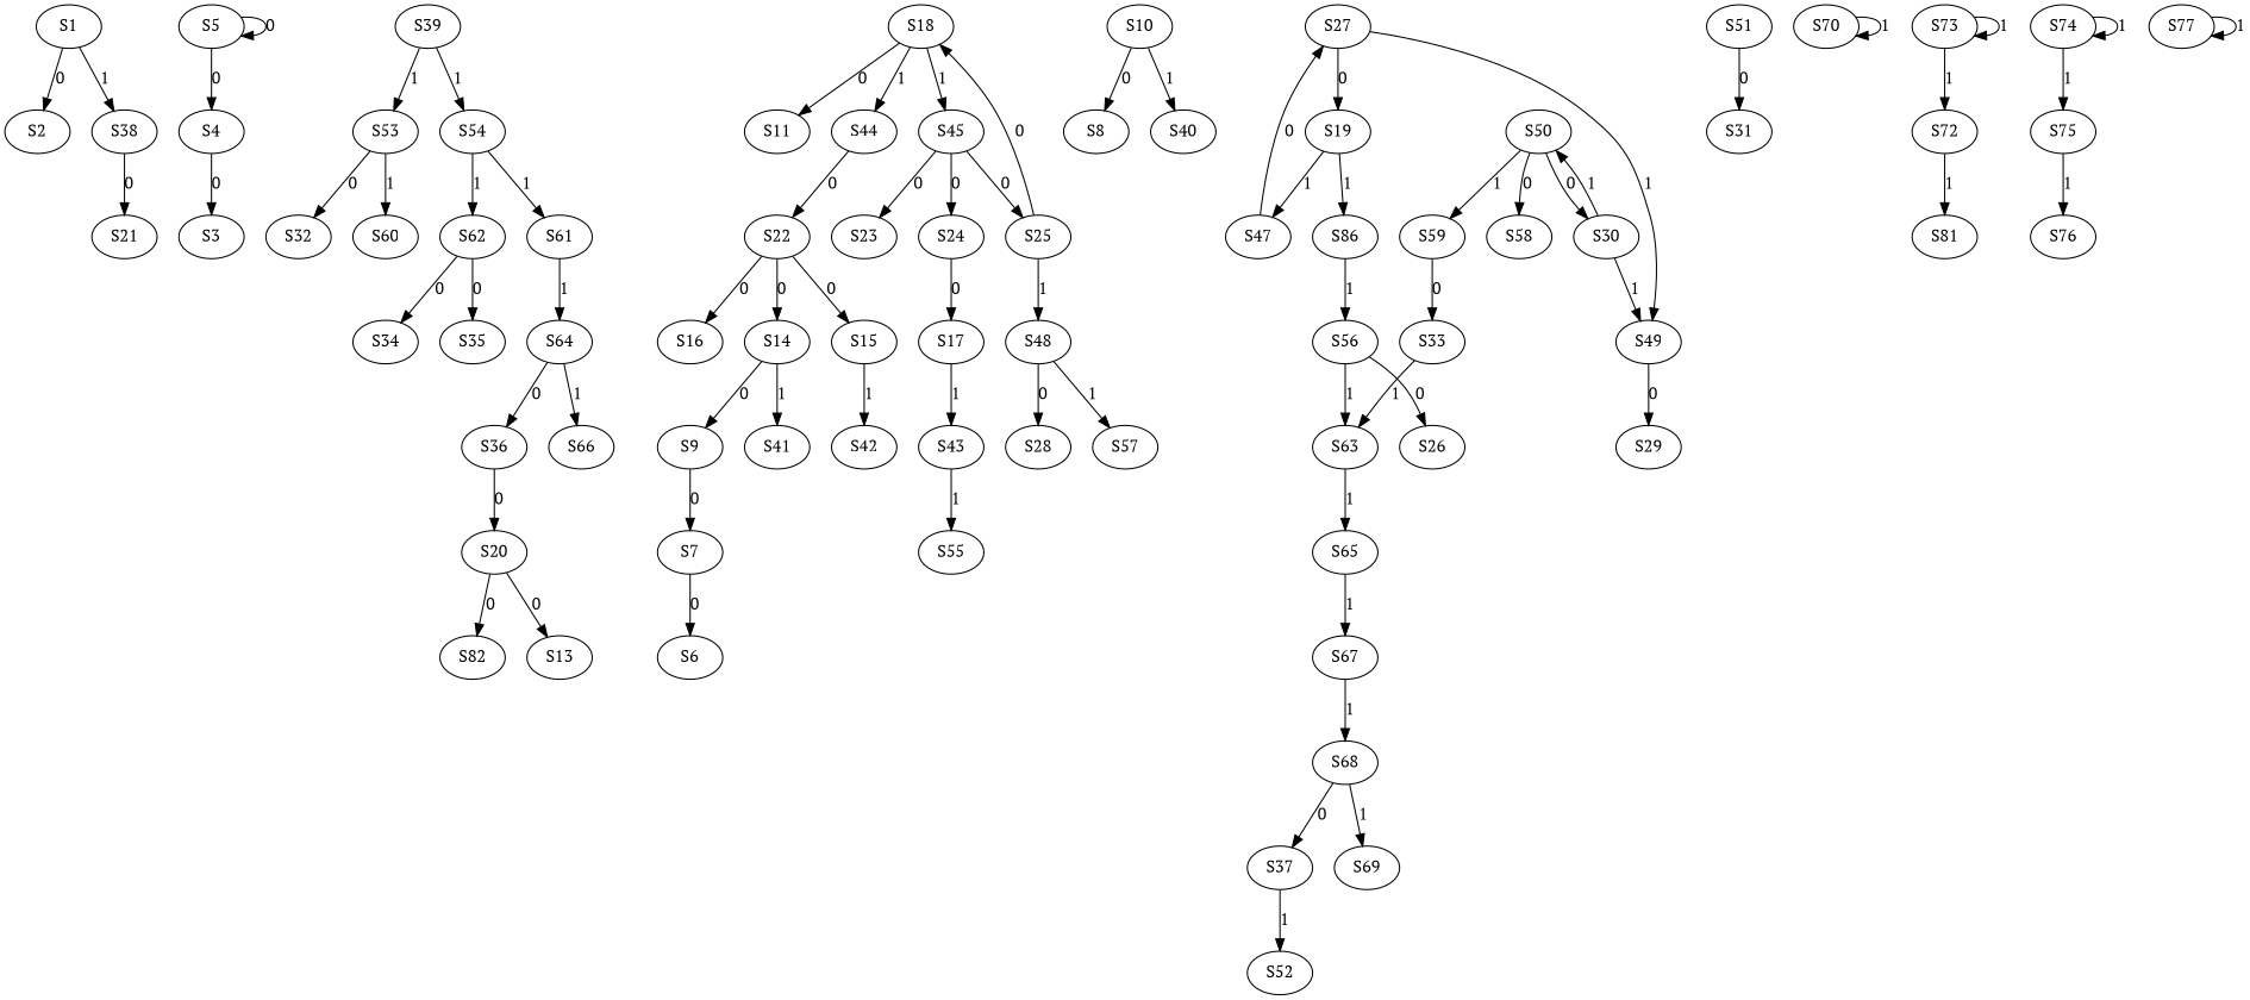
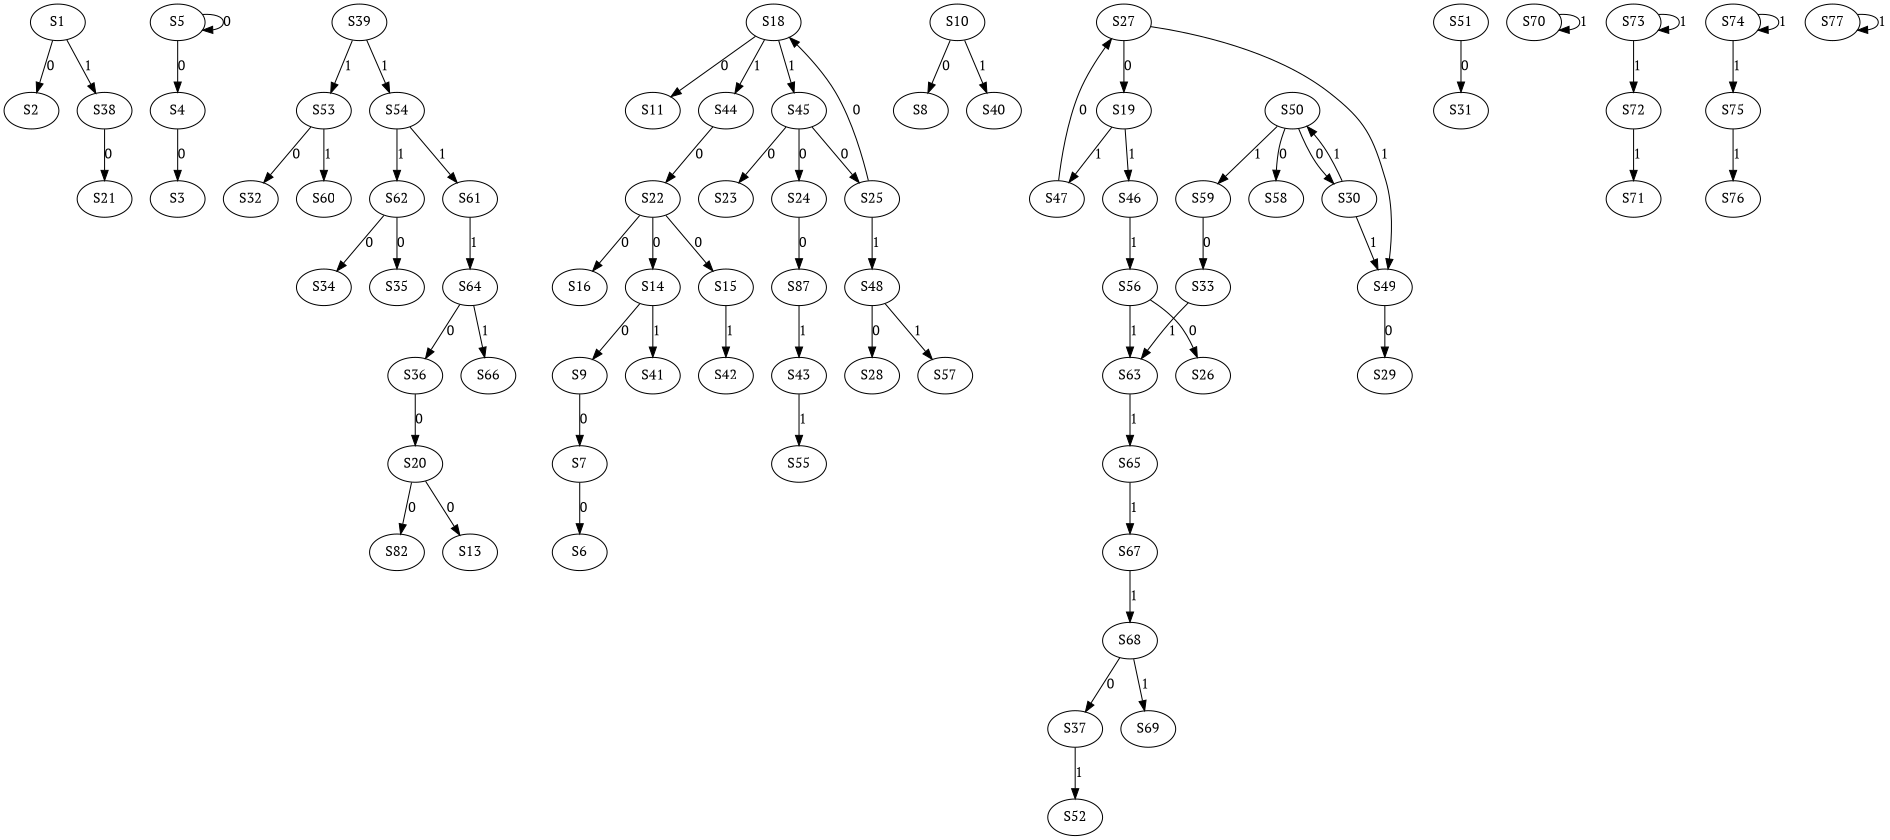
  strict digraph {
    fontname="PT Serif"
    node [fontname="PT Serif"]
    edge [fontname="PT Serif"]
    S1
    S2
    S38
    S21
    S4
    S3
    S39
    S53
    S54
    S5
    S7
    S6
    S9
    S10
    S8
    S40
    S14
    S41
-   S17
+   S17 [label=S87]
    S43
    S55
    S18
    S11
    S44
    S45
    S22
    S24
    S25
    S23
    n30 [label=S82]
    S20
    S13
    S15
    S16
    S42
    S48
    S28
    S57
    S27
    S19
    S49
-   S46 [label=S86]
+   S46
    S47
    S29
    S56
    S36
    S26
    S63
    S50
    S30
    S59
    S58
    S33
    S51
    S31
    S32
    S60
    S62
    S34
    S35
    S64
    S66
    S68
    S37
    S69
    S52
    S61
    S65
    S67
    S70
    S72
-   S71 [label=S81]
+   S71
    S73
    S74
    S75
    S76
    S77
    S1 -> S2 [label=0]
    S1 -> S38 [label=1]
    S38 -> S21 [label=0]
    S4 -> S3 [label=0]
    S39 -> S53 [label=1]
    S39 -> S54 [label=1]
    S53 -> S32 [label=0]
    S53 -> S60 [label=1]
    S54 -> S62 [label=1]
    S54 -> S61 [label=1]
    S5 -> S4 [label=0]
    S5 -> S5 [label=0]
    S7 -> S6 [label=0]
    S9 -> S7 [label=0]
    S10 -> S8 [label=0]
    S10 -> S40 [label=1]
    S14 -> S9 [label=0]
    S14 -> S41 [label=1]
    S17 -> S43 [label=1]
    S43 -> S55 [label=1]
    S18 -> S11 [label=0]
    S18 -> S44 [label=1]
    S18 -> S45 [label=1]
    S44 -> S22 [label=0]
    S45 -> S24 [label=0]
    S45 -> S25 [label=0]
    S45 -> S23 [label=0]
    S22 -> S14 [label=0]
    S22 -> S15 [label=0]
    S22 -> S16 [label=0]
    S24 -> S17 [label=0]
    S25 -> S18 [label=0]
    S25 -> S48 [label=1]
    S20 -> n30 [label=0]
    S20 -> S13 [label=0]
    S15 -> S42 [label=1]
    S48 -> S28 [label=0]
    S48 -> S57 [label=1]
    S27 -> S19 [label=0]
    S27 -> S49 [label=1]
    S19 -> S46 [label=1]
    S19 -> S47 [label=1]
    S49 -> S29 [label=0]
    S46 -> S56 [label=1]
    S47 -> S27 [label=0]
    S56 -> S26 [label=0]
    S56 -> S63 [label=1]
    S36 -> S20 [label=0]
    S63 -> S65 [label=1]
    S50 -> S30 [label=0]
    S50 -> S59 [label=1]
    S50 -> S58 [label=0]
    S30 -> S49 [label=1]
    S30 -> S50 [label=1]
    S59 -> S33 [label=0]
    S33 -> S63 [label=1]
    S51 -> S31 [label=0]
    S62 -> S34 [label=0]
    S62 -> S35 [label=0]
    S64 -> S36 [label=0]
    S64 -> S66 [label=1]
    S68 -> S37 [label=0]
    S68 -> S69 [label=1]
    S37 -> S52 [label=1]
    S61 -> S64 [label=1]
    S65 -> S67 [label=1]
    S67 -> S68 [label=1]
    S70 -> S70 [label=1]
    S72 -> S71 [label=1]
    S73 -> S72 [label=1]
    S73 -> S73 [label=1]
    S74 -> S74 [label=1]
    S74 -> S75 [label=1]
    S75 -> S76 [label=1]
    S77 -> S77 [label=1]
  }
